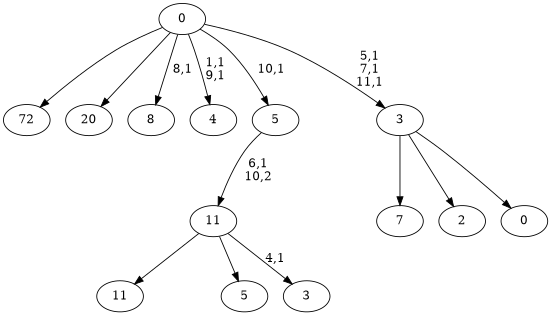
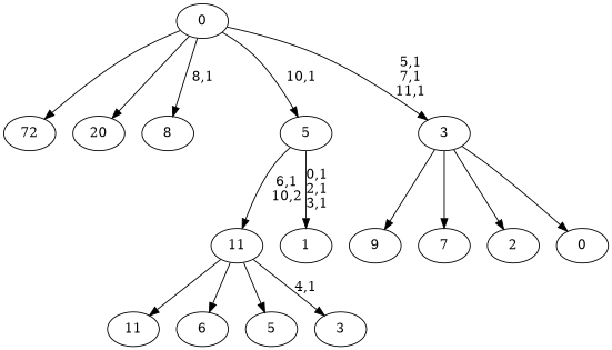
  digraph {
    n1 [label=72]
    n2 [label=11]
    n3 [label=20]
+   n4 [label=9]
    n5 [label=8]
    n6 [label=7]
+   n7 [label=6]
    n8 [label=5]
-   n9 [label=4]
    n10 [label=3]
    11
    n12 [label=2]
+   n13 [label=1]
    5
    n15 [label=0]
    3
    0
    11 -> n2
+   11 -> n7
    11 -> n8
    11 -> n10 [label="4,1"]
    5 -> 11 [label="6,1\n10,2"]
+   5 -> n13 [label="0,1\n2,1\n3,1"]
+   3 -> n4
    3 -> n6
    3 -> n12
    3 -> n15
    0 -> n1
    0 -> n3
    0 -> n5 [label="8,1"]
-   0 -> n9 [label="1,1\n9,1"]
    0 -> 5 [label="10,1"]
    0 -> 3 [label="5,1\n7,1\n11,1"]
  }
